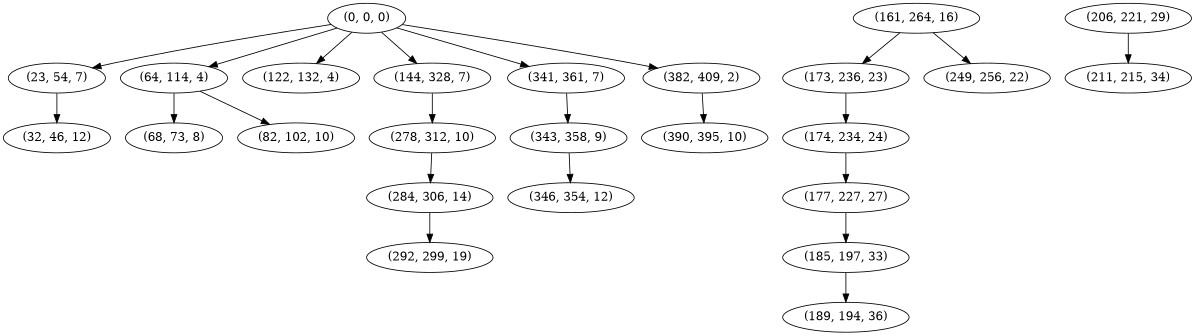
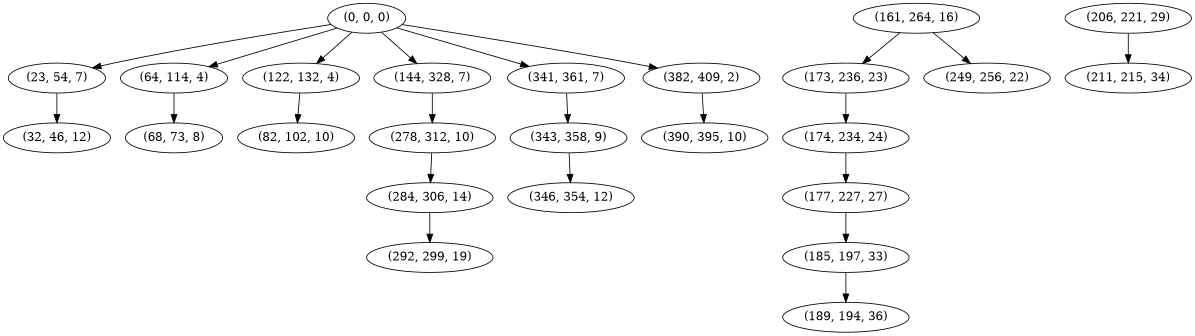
  digraph {
    "(0, 0, 0)"
    "(23, 54, 7)"
    "(64, 114, 4)"
    "(122, 132, 4)"
    "(144, 328, 7)"
    "(341, 361, 7)"
    "(382, 409, 2)"
    "(32, 46, 12)"
    "(68, 73, 8)"
    "(82, 102, 10)"
    "(278, 312, 10)"
    "(343, 358, 9)"
    "(390, 395, 10)"
    "(284, 306, 14)"
    "(161, 264, 16)"
    "(173, 236, 23)"
    "(249, 256, 22)"
    "(174, 234, 24)"
    "(177, 227, 27)"
    "(185, 197, 33)"
    "(189, 194, 36)"
    "(206, 221, 29)"
    "(211, 215, 34)"
    "(292, 299, 19)"
    "(346, 354, 12)"
    "(0, 0, 0)" -> "(23, 54, 7)"
    "(0, 0, 0)" -> "(64, 114, 4)"
    "(0, 0, 0)" -> "(122, 132, 4)"
    "(0, 0, 0)" -> "(144, 328, 7)"
    "(0, 0, 0)" -> "(341, 361, 7)"
    "(0, 0, 0)" -> "(382, 409, 2)"
    "(23, 54, 7)" -> "(32, 46, 12)"
    "(64, 114, 4)" -> "(68, 73, 8)"
-   "(64, 114, 4)" -> "(82, 102, 10)"
+   "(122, 132, 4)" -> "(82, 102, 10)"
    "(144, 328, 7)" -> "(278, 312, 10)"
    "(341, 361, 7)" -> "(343, 358, 9)"
    "(382, 409, 2)" -> "(390, 395, 10)"
    "(278, 312, 10)" -> "(284, 306, 14)"
    "(343, 358, 9)" -> "(346, 354, 12)"
    "(284, 306, 14)" -> "(292, 299, 19)"
    "(161, 264, 16)" -> "(173, 236, 23)"
    "(161, 264, 16)" -> "(249, 256, 22)"
    "(173, 236, 23)" -> "(174, 234, 24)"
    "(174, 234, 24)" -> "(177, 227, 27)"
    "(177, 227, 27)" -> "(185, 197, 33)"
    "(185, 197, 33)" -> "(189, 194, 36)"
    "(206, 221, 29)" -> "(211, 215, 34)"
  }
